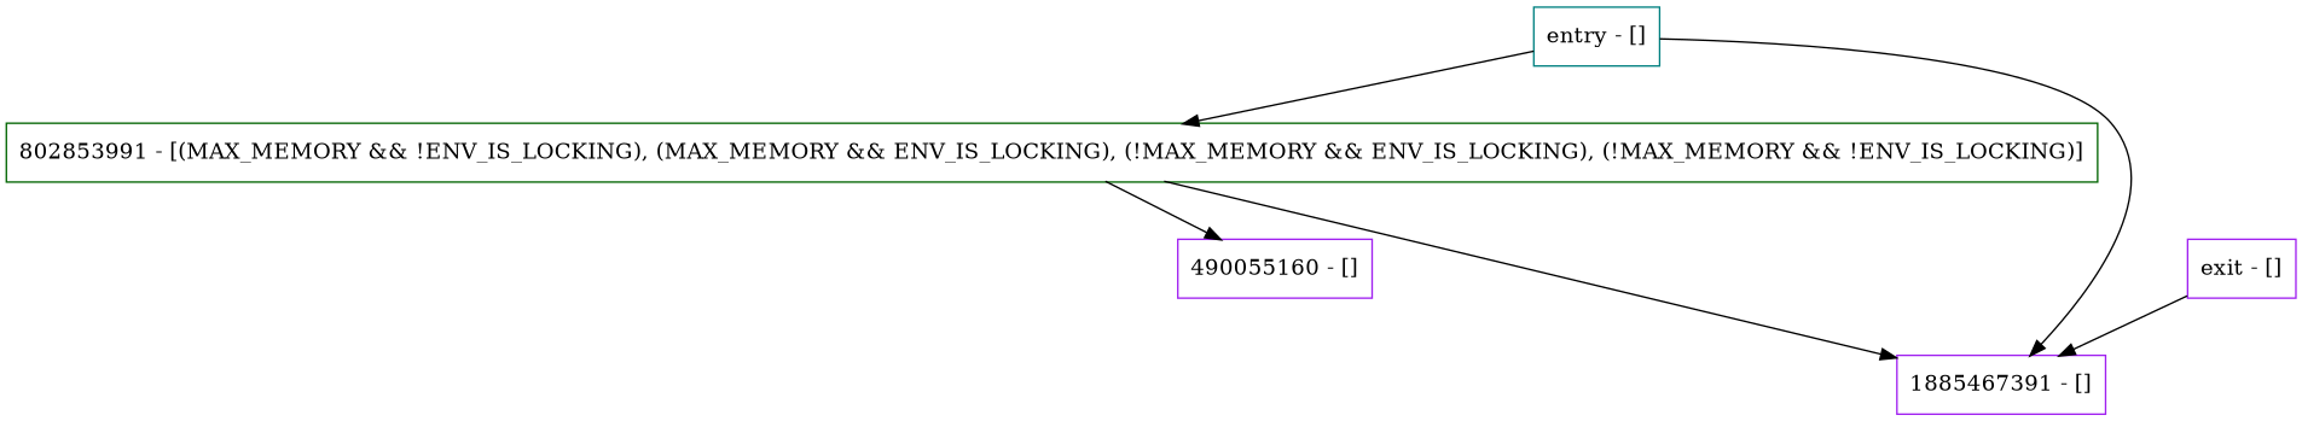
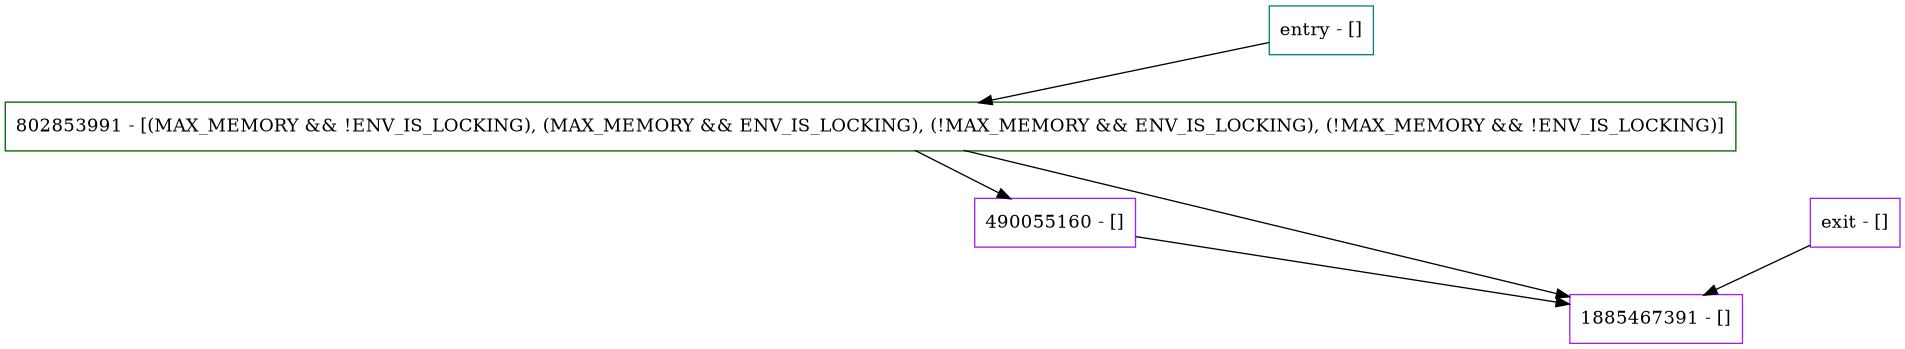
  digraph {
    node [color=purple shape=record]
    n1 [color=teal label="entry - []"]
    n2 [color=darkgreen label="802853991 - [(MAX_MEMORY && !ENV_IS_LOCKING), (MAX_MEMORY && ENV_IS_LOCKING), (!MAX_MEMORY && ENV_IS_LOCKING), (!MAX_MEMORY && !ENV_IS_LOCKING)]"]
    n3 [label="490055160 - []"]
    n4 [label="1885467391 - []"]
    n5 [label="exit - []"]
    n1 -> n2
    n2 -> n3
    n2 -> n4
-   n1 -> n4
+   n3 -> n4
    n5 -> n4
  }
